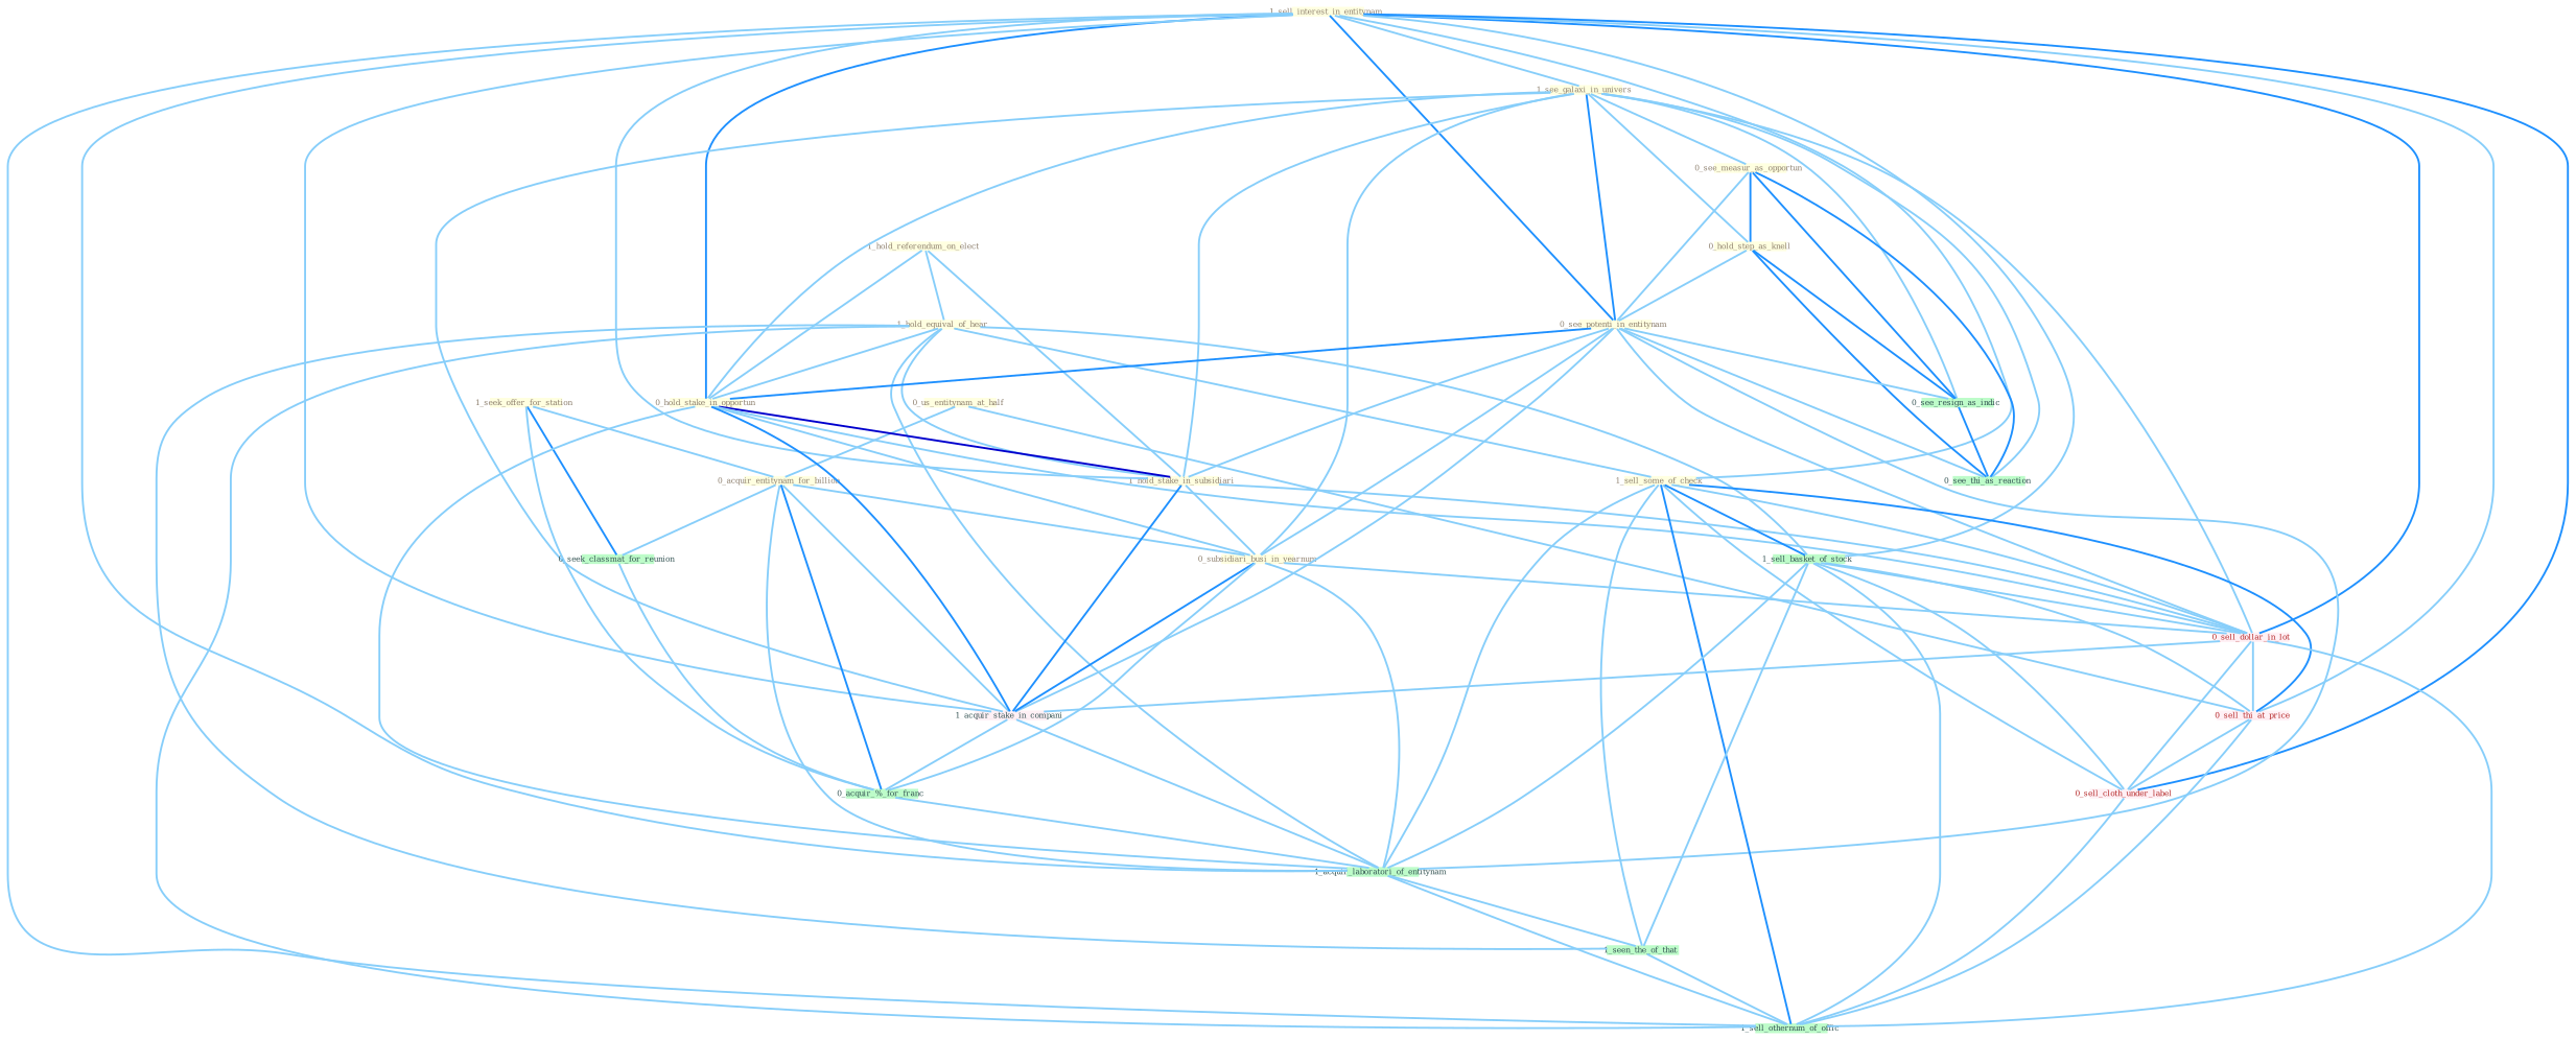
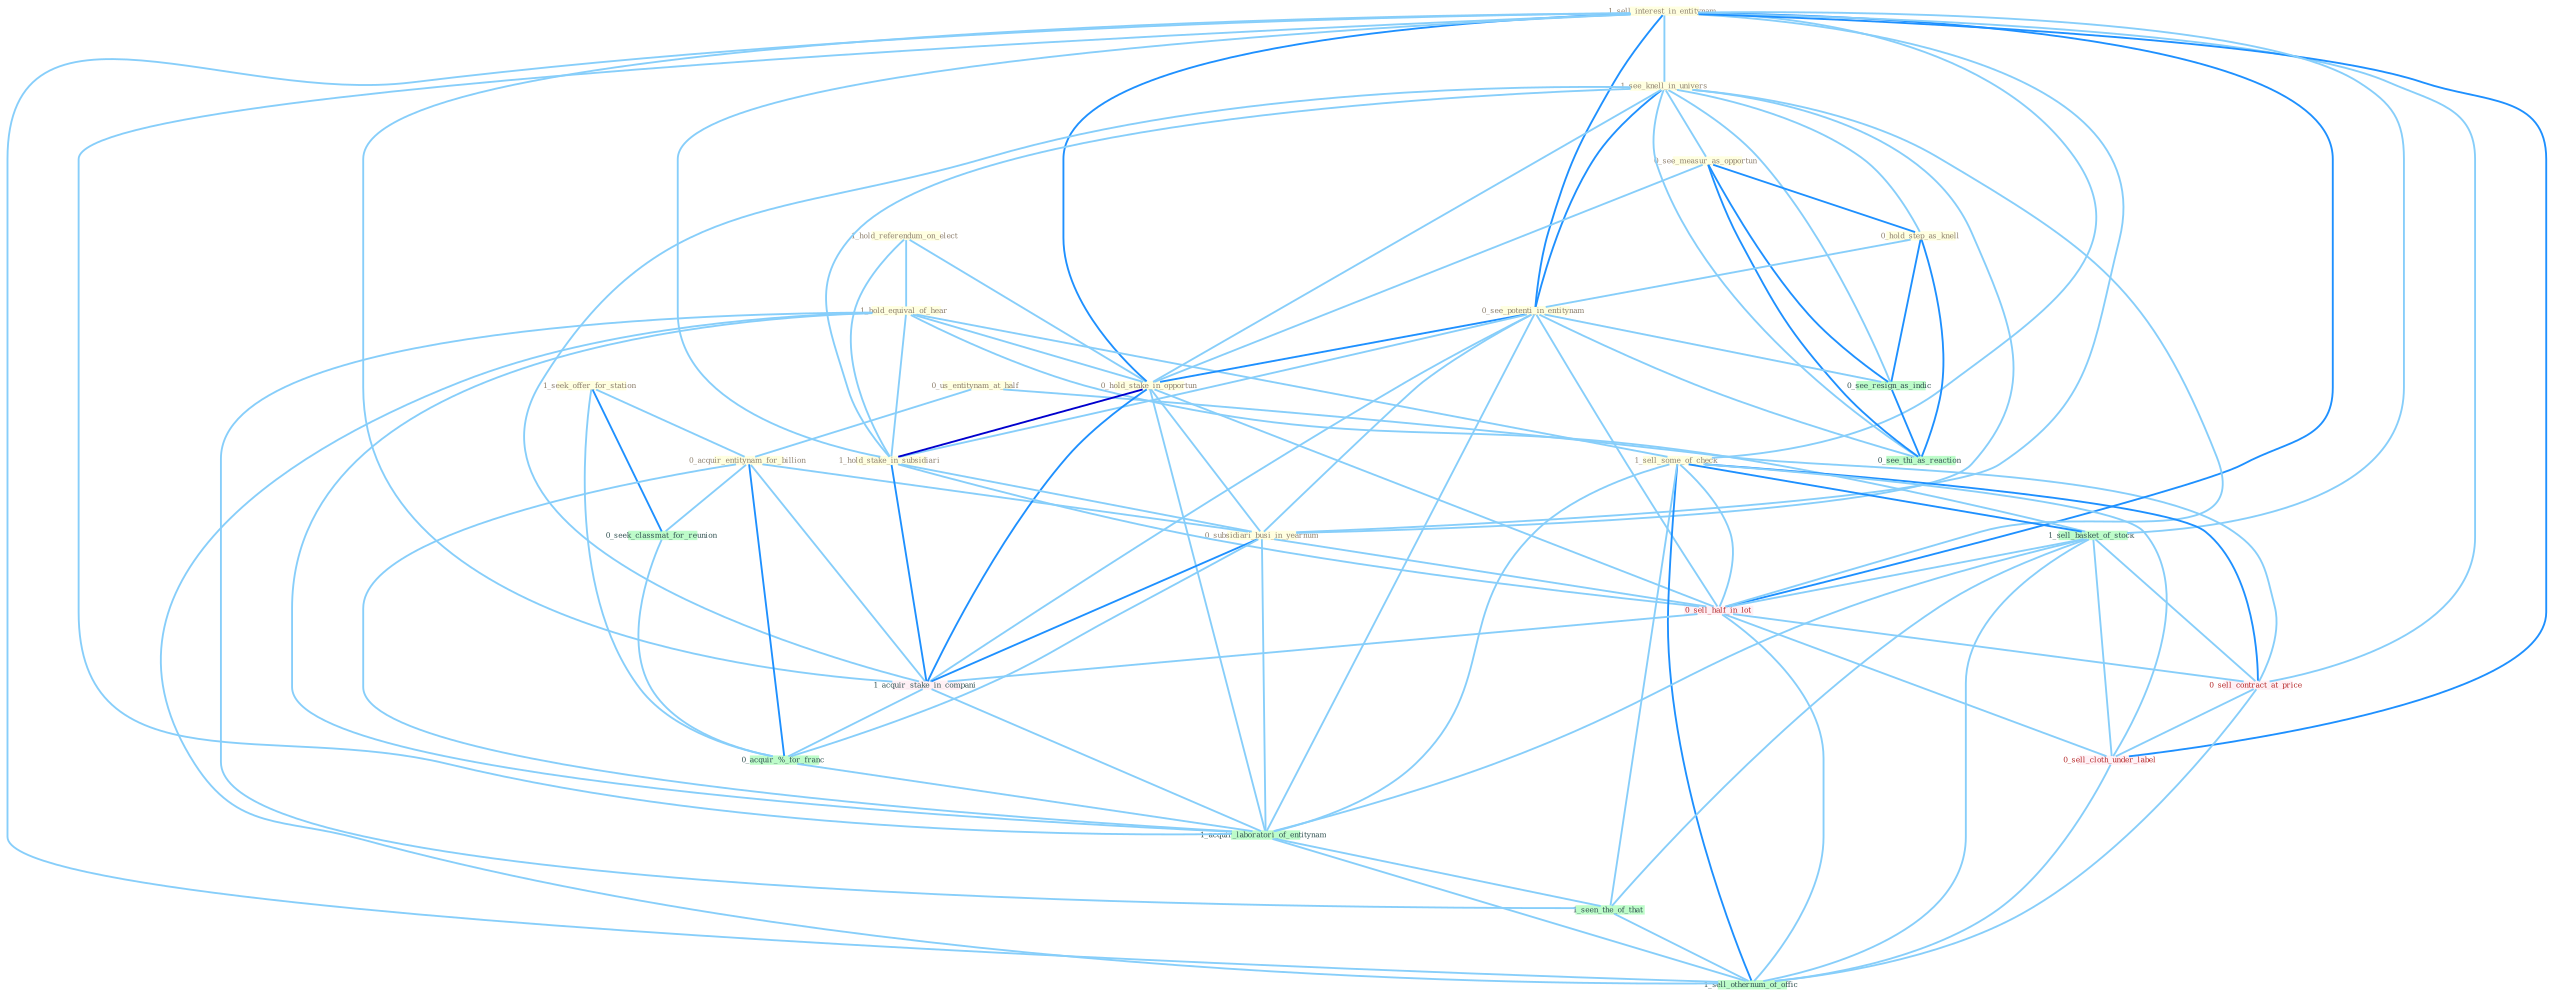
  graph {
    node [color="#ffffe0" fixedsize=true fontcolor="#8b7d6b" fontsize=4 shape=polygon style=filled]
    edge [color="#87cefa" w=1]
    "1_hold_referendum_on_elect " [height=.06 width=.5]
    "0_us_entitynam_at_half " [height=.06 width=.5]
    "1_sell_interest_in_entitynam " [height=.06 width=.5]
-   "1_see_galaxi_in_univers " [height=.06 width=.5]
+   "1_see_galaxi_in_univers " [height=.06 width=.5 label="1_see_knell_in_univers"]
    "0_see_measur_as_opportun " [height=.06 width=.5]
    "1_seek_offer_for_station " [height=.06 width=.5]
    "1_hold_equival_of_hear " [height=.06 width=.5]
    "0_acquir_entitynam_for_billion " [height=.06 width=.5]
    n9 [height=.06 label="0_hold_step_as_knell" width=.5]
    "0_see_potenti_in_entitynam " [height=.06 width=.5]
    n11 [height=.06 label="0_hold_stake_in_opportun" width=.5]
    "1_hold_stake_in_subsidiari " [height=.06 width=.5]
    n13 [height=.06 label="0_subsidiari_busi_in_yearnum" width=.5]
    "1_sell_some_of_check " [height=.06 width=.5]
-   "0_sell_dollar_in_lot " [color="#fff0f5" fontcolor="#b22222" height=.06 width=.5]
+   "0_sell_dollar_in_lot " [color="#fff0f5" fontcolor="#b22222" height=.06 width=.5 label="0_sell_half_in_lot"]
    "1_acquir_stake_in_compani " [color="#fff0f5" fontcolor="#2f4f4f" height=.06 width=.5]
-   "0_sell_contract_at_price " [color="#fff0f5" fontcolor="#b22222" height=.06 width=.5 label="0_sell_thi_at_price"]
+   "0_sell_contract_at_price " [color="#fff0f5" fontcolor="#b22222" height=.06 width=.5]
    "0_sell_cloth_under_label " [color="#fff0f5" fontcolor="#b22222" height=.06 width=.5]
    "1_sell_basket_of_stock " [color="#BDFCC9" fontcolor="#2f4f4f" height=.06 width=.5]
    "1_acquir_laboratori_of_entitynam " [color="#BDFCC9" fontcolor="#2f4f4f" height=.06 width=.5]
    "1_sell_othernum_of_offic " [color="#BDFCC9" fontcolor="#2f4f4f" height=.06 width=.5]
    "0_see_resign_as_indic " [color="#BDFCC9" fontcolor="#2f4f4f" height=.06 width=.5]
    "0_see_thi_as_reaction " [color="#BDFCC9" fontcolor="#2f4f4f" height=.06 width=.5]
    "0_seek_classmat_for_reunion " [color="#BDFCC9" fontcolor="#2f4f4f" height=.06 width=.5]
    "0_acquir_%_for_franc " [color="#BDFCC9" fontcolor="#2f4f4f" height=.06 width=.5]
    "1_seen_the_of_that " [color="#BDFCC9" fontcolor="#2f4f4f" height=.06 width=.5]
    subgraph sub_1 {
      "1_hold_referendum_on_elect "
      "0_us_entitynam_at_half "
      "1_sell_interest_in_entitynam "
      "1_see_galaxi_in_univers "
      "0_see_measur_as_opportun "
      "1_seek_offer_for_station "
      "1_hold_equival_of_hear "
      "0_acquir_entitynam_for_billion "
      n9
      "0_see_potenti_in_entitynam "
      n11
      "1_hold_stake_in_subsidiari "
      n13
      "1_sell_some_of_check "
    }
    subgraph sub_2 {
      "0_sell_dollar_in_lot "
      "1_acquir_stake_in_compani "
      "0_sell_contract_at_price "
      "0_sell_cloth_under_label "
    }
    "1_hold_referendum_on_elect " -- "1_hold_equival_of_hear "
    "1_hold_referendum_on_elect " -- n11
    "1_hold_referendum_on_elect " -- "1_hold_stake_in_subsidiari "
    "0_us_entitynam_at_half " -- "0_acquir_entitynam_for_billion "
    "0_us_entitynam_at_half " -- "0_sell_contract_at_price "
    "1_sell_interest_in_entitynam " -- "1_see_galaxi_in_univers "
    "1_sell_interest_in_entitynam " -- "0_see_potenti_in_entitynam " [color="#1e90ff" w=2]
    "1_sell_interest_in_entitynam " -- n11 [color="#1e90ff" w=2]
    "1_sell_interest_in_entitynam " -- "1_hold_stake_in_subsidiari "
+   "1_sell_interest_in_entitynam " -- n13
    "1_sell_interest_in_entitynam " -- "1_sell_some_of_check "
    "1_sell_interest_in_entitynam " -- "0_sell_dollar_in_lot " [color="#1e90ff" w=2]
    "1_sell_interest_in_entitynam " -- "1_acquir_stake_in_compani "
    "1_sell_interest_in_entitynam " -- "0_sell_contract_at_price "
    "1_sell_interest_in_entitynam " -- "0_sell_cloth_under_label " [color="#1e90ff"]
    "1_sell_interest_in_entitynam " -- "1_sell_basket_of_stock "
    "1_sell_interest_in_entitynam " -- "1_acquir_laboratori_of_entitynam "
    "1_sell_interest_in_entitynam " -- "1_sell_othernum_of_offic "
    "1_see_galaxi_in_univers " -- "0_see_measur_as_opportun "
    "1_see_galaxi_in_univers " -- n9
    "1_see_galaxi_in_univers " -- "0_see_potenti_in_entitynam " [color="#1e90ff" w=2]
    "1_see_galaxi_in_univers " -- n11
    "1_see_galaxi_in_univers " -- "1_hold_stake_in_subsidiari "
    "1_see_galaxi_in_univers " -- n13
    "1_see_galaxi_in_univers " -- "0_sell_dollar_in_lot "
    "1_see_galaxi_in_univers " -- "1_acquir_stake_in_compani "
    "1_see_galaxi_in_univers " -- "0_see_resign_as_indic "
    "1_see_galaxi_in_univers " -- "0_see_thi_as_reaction "
    "0_see_measur_as_opportun " -- n9 [color="#1e90ff" w=2]
-   "0_see_measur_as_opportun " -- "0_see_potenti_in_entitynam "
+   "0_see_measur_as_opportun " -- n11
    "0_see_measur_as_opportun " -- "0_see_resign_as_indic " [color="#1e90ff" w=2]
    "0_see_measur_as_opportun " -- "0_see_thi_as_reaction " [color="#1e90ff" w=2]
    "1_seek_offer_for_station " -- "0_acquir_entitynam_for_billion "
    "1_seek_offer_for_station " -- "0_seek_classmat_for_reunion " [color="#1e90ff" w=2]
    "1_seek_offer_for_station " -- "0_acquir_%_for_franc "
    "1_hold_equival_of_hear " -- n11
    "1_hold_equival_of_hear " -- "1_hold_stake_in_subsidiari "
    "1_hold_equival_of_hear " -- "1_sell_some_of_check "
    "1_hold_equival_of_hear " -- "1_sell_basket_of_stock "
    "1_hold_equival_of_hear " -- "1_acquir_laboratori_of_entitynam "
    "1_hold_equival_of_hear " -- "1_sell_othernum_of_offic "
    "1_hold_equival_of_hear " -- "1_seen_the_of_that "
    "0_acquir_entitynam_for_billion " -- n13
    "0_acquir_entitynam_for_billion " -- "1_acquir_stake_in_compani "
    "0_acquir_entitynam_for_billion " -- "1_acquir_laboratori_of_entitynam "
    "0_acquir_entitynam_for_billion " -- "0_seek_classmat_for_reunion "
    "0_acquir_entitynam_for_billion " -- "0_acquir_%_for_franc " [color="#1e90ff" w=2]
    n9 -- "0_see_potenti_in_entitynam "
    n9 -- "0_see_resign_as_indic " [color="#1e90ff" w=2]
    n9 -- "0_see_thi_as_reaction " [color="#1e90ff" w=2]
    "0_see_potenti_in_entitynam " -- n11 [color="#1e90ff" w=2]
    "0_see_potenti_in_entitynam " -- "1_hold_stake_in_subsidiari "
    "0_see_potenti_in_entitynam " -- n13
    "0_see_potenti_in_entitynam " -- "0_sell_dollar_in_lot "
    "0_see_potenti_in_entitynam " -- "1_acquir_stake_in_compani "
    "0_see_potenti_in_entitynam " -- "1_acquir_laboratori_of_entitynam "
    "0_see_potenti_in_entitynam " -- "0_see_resign_as_indic "
    "0_see_potenti_in_entitynam " -- "0_see_thi_as_reaction "
    n11 -- "1_hold_stake_in_subsidiari " [color="#0000cd" w=3]
    n11 -- n13
    n11 -- "0_sell_dollar_in_lot "
    n11 -- "1_acquir_stake_in_compani " [color="#1e90ff" w=2]
    n11 -- "1_acquir_laboratori_of_entitynam "
    "1_hold_stake_in_subsidiari " -- n13
    "1_hold_stake_in_subsidiari " -- "0_sell_dollar_in_lot "
    "1_hold_stake_in_subsidiari " -- "1_acquir_stake_in_compani " [color="#1e90ff" w=2]
    n13 -- "0_sell_dollar_in_lot "
    n13 -- "1_acquir_stake_in_compani " [color="#1e90ff" w=2]
    n13 -- "1_acquir_laboratori_of_entitynam "
    n13 -- "0_acquir_%_for_franc "
    "1_sell_some_of_check " -- "0_sell_dollar_in_lot "
    "1_sell_some_of_check " -- "0_sell_contract_at_price " [color="#1e90ff"]
    "1_sell_some_of_check " -- "0_sell_cloth_under_label "
    "1_sell_some_of_check " -- "1_sell_basket_of_stock " [color="#1e90ff" w=2]
    "1_sell_some_of_check " -- "1_acquir_laboratori_of_entitynam "
    "1_sell_some_of_check " -- "1_sell_othernum_of_offic " [color="#1e90ff" w=2]
    "1_sell_some_of_check " -- "1_seen_the_of_that "
    "0_sell_dollar_in_lot " -- "1_acquir_stake_in_compani "
    "0_sell_dollar_in_lot " -- "0_sell_contract_at_price "
    "0_sell_dollar_in_lot " -- "0_sell_cloth_under_label "
    "0_sell_dollar_in_lot " -- "1_sell_othernum_of_offic "
    "1_acquir_stake_in_compani " -- "1_acquir_laboratori_of_entitynam "
    "1_acquir_stake_in_compani " -- "0_acquir_%_for_franc "
    "0_sell_contract_at_price " -- "0_sell_cloth_under_label "
    "0_sell_contract_at_price " -- "1_sell_othernum_of_offic "
    "0_sell_cloth_under_label " -- "1_sell_othernum_of_offic "
    "1_sell_basket_of_stock " -- "0_sell_dollar_in_lot "
    "1_sell_basket_of_stock " -- "0_sell_contract_at_price "
    "1_sell_basket_of_stock " -- "0_sell_cloth_under_label "
    "1_sell_basket_of_stock " -- "1_acquir_laboratori_of_entitynam "
    "1_sell_basket_of_stock " -- "1_sell_othernum_of_offic " [w=2]
    "1_sell_basket_of_stock " -- "1_seen_the_of_that "
    "1_acquir_laboratori_of_entitynam " -- "1_sell_othernum_of_offic "
    "1_acquir_laboratori_of_entitynam " -- "1_seen_the_of_that "
    "0_see_resign_as_indic " -- "0_see_thi_as_reaction " [color="#1e90ff" w=2]
    "0_seek_classmat_for_reunion " -- "0_acquir_%_for_franc "
    "0_acquir_%_for_franc " -- "1_acquir_laboratori_of_entitynam "
    "1_seen_the_of_that " -- "1_sell_othernum_of_offic "
  }
